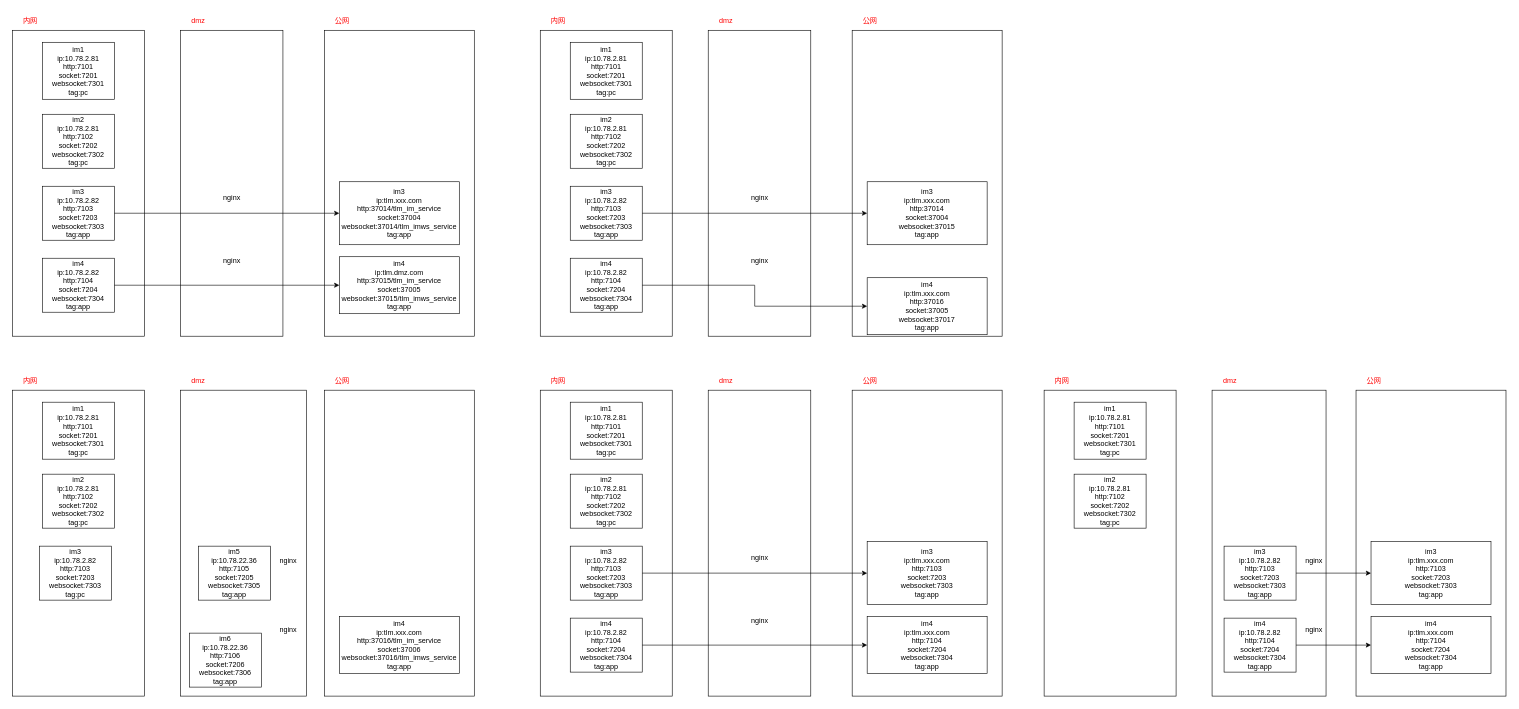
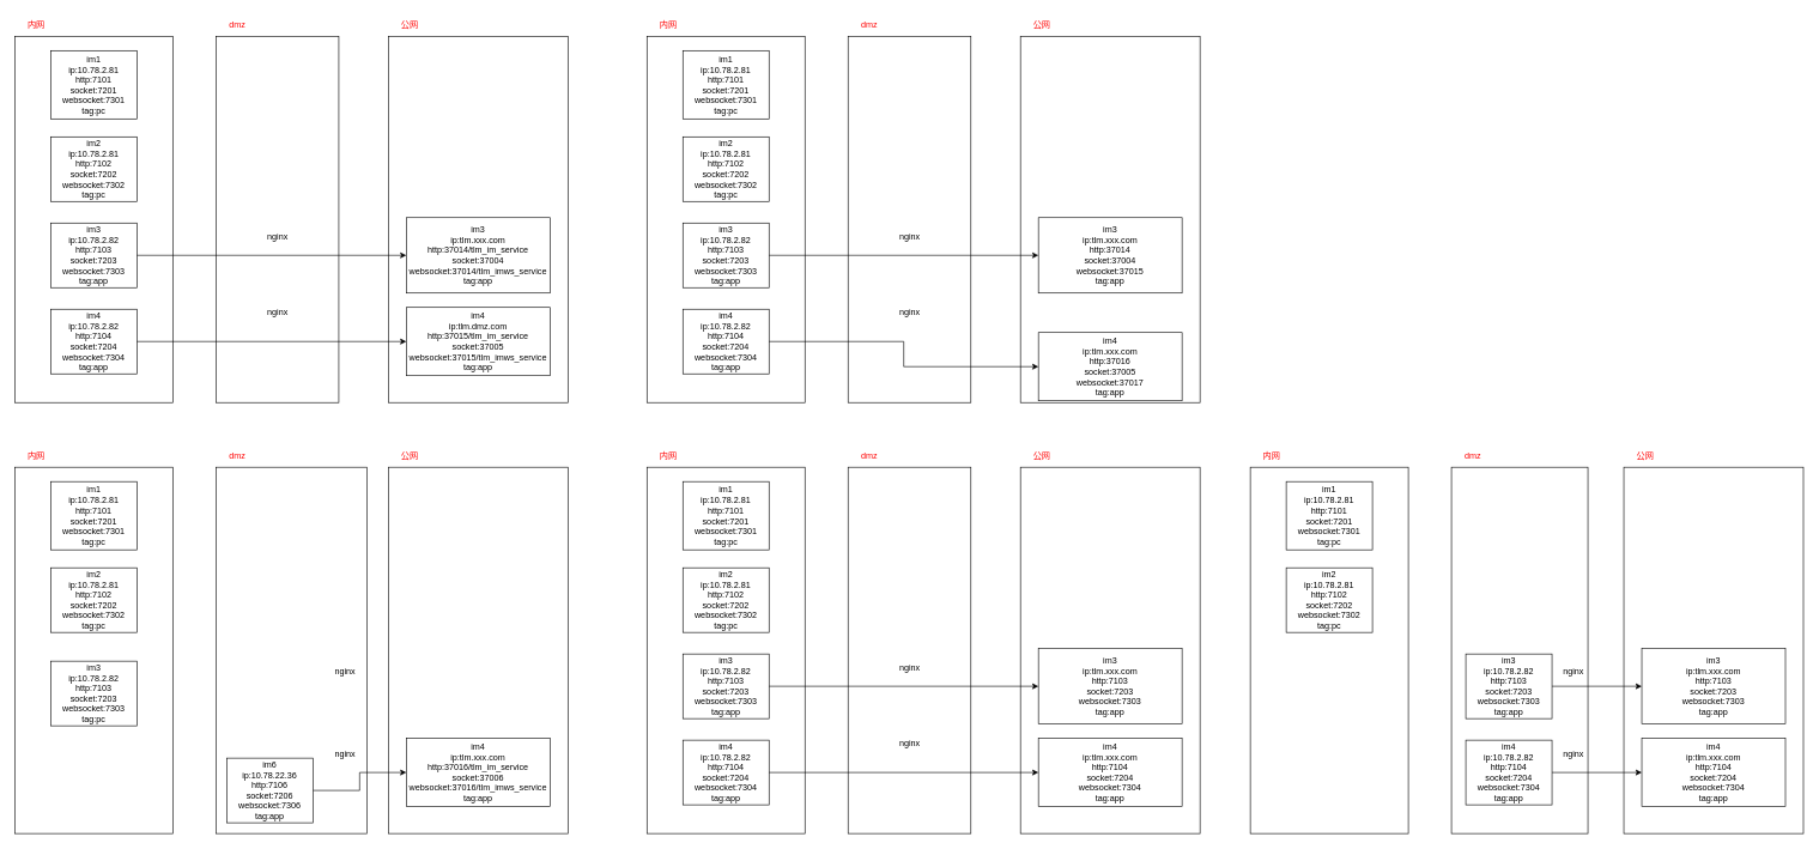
  <mxCell id="0" />
  <mxCell id="1" parent="0" />
  <mxCell id="2" value="" style="rounded=0;whiteSpace=wrap;html=1;" vertex="1" parent="1"><mxGeometry x="540" y="50" width="250" height="510" as="geometry" /></mxCell>
  <mxCell id="3" value="" style="group" vertex="1" connectable="0" parent="1"><mxGeometry x="20" y="50" width="220" height="510" as="geometry" /></mxCell>
  <mxCell id="4" value="" style="rounded=0;whiteSpace=wrap;html=1;movable=1;resizable=1;rotatable=1;deletable=1;editable=1;locked=0;connectable=1;" vertex="1" parent="3"><mxGeometry width="220" height="510" as="geometry" /></mxCell>
  <mxCell id="5" value="im2&lt;br&gt;ip:10.78.2.81&lt;br&gt;http:7102&lt;br&gt;socket:7202&lt;br&gt;websocket:7302&lt;br&gt;tag:pc" style="rounded=0;whiteSpace=wrap;html=1;" vertex="1" parent="3"><mxGeometry x="50" y="140" width="120" height="90" as="geometry" /></mxCell>
  <mxCell id="6" value="im1&lt;br&gt;ip:10.78.2.81&lt;br&gt;http:7101&lt;br&gt;socket:7201&lt;br&gt;websocket:7301&lt;br&gt;tag:pc" style="rounded=0;whiteSpace=wrap;html=1;" vertex="1" parent="3"><mxGeometry x="50" y="20" width="120" height="95" as="geometry" /></mxCell>
  <mxCell id="7" value="im3&lt;br&gt;ip:10.78.2.82&lt;br&gt;http:7103&lt;br&gt;socket:7203&lt;br&gt;websocket:7303&lt;br&gt;tag:app" style="rounded=0;whiteSpace=wrap;html=1;" vertex="1" parent="3"><mxGeometry x="50" y="260" width="120" height="90" as="geometry" /></mxCell>
  <mxCell id="8" value="im4&lt;br&gt;ip:10.78.2.82&lt;br&gt;http:7104&lt;br&gt;socket:7204&lt;br&gt;websocket:7304&lt;br&gt;tag:app" style="rounded=0;whiteSpace=wrap;html=1;" vertex="1" parent="3"><mxGeometry x="50" y="380" width="120" height="90" as="geometry" /></mxCell>
  <mxCell id="9" value="&lt;font color=&quot;#ff0000&quot;&gt;内网&lt;/font&gt;" style="text;html=1;strokeColor=none;fillColor=none;align=center;verticalAlign=middle;whiteSpace=wrap;rounded=0;" vertex="1" parent="1"><mxGeometry x="20" y="20" width="60" height="30" as="geometry" /></mxCell>
  <mxCell id="10" value="" style="rounded=0;whiteSpace=wrap;html=1;" vertex="1" parent="1"><mxGeometry x="300" y="50" width="171" height="510" as="geometry" /></mxCell>
  <mxCell id="11" value="&lt;font color=&quot;#ff0000&quot;&gt;dmz&lt;/font&gt;" style="text;html=1;strokeColor=none;fillColor=none;align=center;verticalAlign=middle;whiteSpace=wrap;rounded=0;" vertex="1" parent="1"><mxGeometry x="300" y="20" width="60" height="30" as="geometry" /></mxCell>
  <mxCell id="12" value="im3&lt;br&gt;ip:tlm.xxx.com&lt;br&gt;http:37014/tlm_im_service&lt;br&gt;socket:37004&lt;br&gt;websocket:37014/tlm_imws_service&lt;br&gt;tag:app" style="rounded=0;whiteSpace=wrap;html=1;" vertex="1" parent="1"><mxGeometry x="565" y="302.5" width="200" height="105" as="geometry" /></mxCell>
  <mxCell id="13" value="im4&lt;br&gt;ip:tlm.dmz.com&lt;br&gt;http:37015/tlm_im_service&lt;br&gt;socket:37005&lt;br&gt;websocket:37015/tlm_imws_service&lt;br&gt;tag:app" style="rounded=0;whiteSpace=wrap;html=1;" vertex="1" parent="1"><mxGeometry x="565" y="427.5" width="200" height="95" as="geometry" /></mxCell>
  <mxCell id="14" style="edgeStyle=orthogonalEdgeStyle;rounded=0;orthogonalLoop=1;jettySize=auto;html=1;exitX=1;exitY=0.5;exitDx=0;exitDy=0;" edge="1" parent="1" source="7" target="12"><mxGeometry relative="1" as="geometry" /></mxCell>
  <mxCell id="15" style="edgeStyle=orthogonalEdgeStyle;rounded=0;orthogonalLoop=1;jettySize=auto;html=1;exitX=1;exitY=0.5;exitDx=0;exitDy=0;entryX=0;entryY=0.5;entryDx=0;entryDy=0;" edge="1" parent="1" source="8" target="13"><mxGeometry relative="1" as="geometry" /></mxCell>
  <mxCell id="16" value="nginx" style="text;html=1;strokeColor=none;fillColor=none;align=center;verticalAlign=middle;whiteSpace=wrap;rounded=0;" vertex="1" parent="1"><mxGeometry x="355.5" y="315" width="60" height="30" as="geometry" /></mxCell>
  <mxCell id="17" value="nginx" style="text;html=1;strokeColor=none;fillColor=none;align=center;verticalAlign=middle;whiteSpace=wrap;rounded=0;" vertex="1" parent="1"><mxGeometry x="355.5" y="420" width="60" height="30" as="geometry" /></mxCell>
  <mxCell id="18" value="&lt;font color=&quot;#ff0000&quot;&gt;公网&lt;/font&gt;" style="text;html=1;strokeColor=none;fillColor=none;align=center;verticalAlign=middle;whiteSpace=wrap;rounded=0;" vertex="1" parent="1"><mxGeometry x="540" y="20" width="60" height="30" as="geometry" /></mxCell>
  <mxCell id="19" value="" style="rounded=0;whiteSpace=wrap;html=1;" vertex="1" parent="1"><mxGeometry x="540" y="650" width="250" height="510" as="geometry" /></mxCell>
  <mxCell id="20" value="" style="group" vertex="1" connectable="0" parent="1"><mxGeometry x="20" y="650" width="220" height="510" as="geometry" /></mxCell>
  <mxCell id="21" value="" style="rounded=0;whiteSpace=wrap;html=1;movable=1;resizable=1;rotatable=1;deletable=1;editable=1;locked=0;connectable=1;" vertex="1" parent="20"><mxGeometry width="220" height="510" as="geometry" /></mxCell>
  <mxCell id="22" value="im2&lt;br&gt;ip:10.78.2.81&lt;br&gt;http:7102&lt;br&gt;socket:7202&lt;br&gt;websocket:7302&lt;br&gt;tag:pc" style="rounded=0;whiteSpace=wrap;html=1;" vertex="1" parent="20"><mxGeometry x="50" y="140" width="120" height="90" as="geometry" /></mxCell>
  <mxCell id="23" value="im1&lt;br&gt;ip:10.78.2.81&lt;br&gt;http:7101&lt;br&gt;socket:7201&lt;br&gt;websocket:7301&lt;br&gt;tag:pc" style="rounded=0;whiteSpace=wrap;html=1;" vertex="1" parent="20"><mxGeometry x="50" y="20" width="120" height="95" as="geometry" /></mxCell>
- <mxCell id="24" value="im3&lt;br&gt;ip:10.78.2.82&lt;br&gt;http:7103&lt;br&gt;socket:7203&lt;br&gt;websocket:7303&lt;br&gt;tag:pc" style="rounded=0;whiteSpace=wrap;html=1;" vertex="1" parent="20"><mxGeometry x="45" y="260" width="120" height="90" as="geometry" /></mxCell>
+ <mxCell id="24" value="im3&lt;br&gt;ip:10.78.2.82&lt;br&gt;http:7103&lt;br&gt;socket:7203&lt;br&gt;websocket:7303&lt;br&gt;tag:pc" style="rounded=0;whiteSpace=wrap;html=1;" vertex="1" parent="20"><mxGeometry x="50" y="270" width="120" height="90" as="geometry" /></mxCell>
  <mxCell id="25" value="&lt;font color=&quot;#ff0000&quot;&gt;内网&lt;/font&gt;" style="text;html=1;strokeColor=none;fillColor=none;align=center;verticalAlign=middle;whiteSpace=wrap;rounded=0;" vertex="1" parent="1"><mxGeometry x="20" y="620" width="60" height="30" as="geometry" /></mxCell>
  <mxCell id="26" value="" style="rounded=0;whiteSpace=wrap;html=1;" vertex="1" parent="1"><mxGeometry x="300" y="650" width="210" height="510" as="geometry" /></mxCell>
  <mxCell id="27" value="&lt;font color=&quot;#ff0000&quot;&gt;dmz&lt;/font&gt;" style="text;html=1;strokeColor=none;fillColor=none;align=center;verticalAlign=middle;whiteSpace=wrap;rounded=0;" vertex="1" parent="1"><mxGeometry x="300" y="620" width="60" height="30" as="geometry" /></mxCell>
  <mxCell id="28" value="im4&lt;br&gt;ip:tlm.xxx.com&lt;br&gt;http:37016/tlm_im_service&lt;br&gt;socket:37006&lt;br&gt;websocket:37016/tlm_imws_service&lt;br&gt;tag:app" style="rounded=0;whiteSpace=wrap;html=1;" vertex="1" parent="1"><mxGeometry x="565" y="1027.5" width="200" height="95" as="geometry" /></mxCell>
+ <mxCell id="29" style="edgeStyle=orthogonalEdgeStyle;rounded=0;orthogonalLoop=1;jettySize=auto;html=1;exitX=1;exitY=0.5;exitDx=0;exitDy=0;entryX=0;entryY=0.5;entryDx=0;entryDy=0;" edge="1" parent="1" source="32" target="28"><mxGeometry relative="1" as="geometry" /></mxCell>
  <mxCell id="30" value="&lt;font color=&quot;#ff0000&quot;&gt;公网&lt;/font&gt;" style="text;html=1;strokeColor=none;fillColor=none;align=center;verticalAlign=middle;whiteSpace=wrap;rounded=0;" vertex="1" parent="1"><mxGeometry x="540" y="620" width="60" height="30" as="geometry" /></mxCell>
- <mxCell id="31" value="im5&lt;br&gt;ip:10.78.22.36&lt;br&gt;http:7105&lt;br&gt;socket:7205&lt;br&gt;websocket:7305&lt;br&gt;tag:app" style="rounded=0;whiteSpace=wrap;html=1;" vertex="1" parent="1"><mxGeometry x="330" y="910" width="120" height="90" as="geometry" /></mxCell>
  <mxCell id="32" value="im6&lt;br&gt;ip:10.78.22.36&lt;br&gt;http:7106&lt;br&gt;socket:7206&lt;br&gt;websocket:7306&lt;br&gt;tag:app" style="rounded=0;whiteSpace=wrap;html=1;" vertex="1" parent="1"><mxGeometry x="315" y="1055" width="120" height="90" as="geometry" /></mxCell>
  <mxCell id="33" value="nginx" style="text;html=1;strokeColor=none;fillColor=none;align=center;verticalAlign=middle;whiteSpace=wrap;rounded=0;" vertex="1" parent="1"><mxGeometry x="450" y="920" width="60" height="30" as="geometry" /></mxCell>
  <mxCell id="34" value="nginx" style="text;html=1;strokeColor=none;fillColor=none;align=center;verticalAlign=middle;whiteSpace=wrap;rounded=0;" vertex="1" parent="1"><mxGeometry x="450" y="1035" width="60" height="30" as="geometry" /></mxCell>
  <mxCell id="35" value="" style="rounded=0;whiteSpace=wrap;html=1;" vertex="1" parent="1"><mxGeometry x="1420" y="50" width="250" height="510" as="geometry" /></mxCell>
  <mxCell id="36" value="" style="group" vertex="1" connectable="0" parent="1"><mxGeometry x="900" y="50" width="220" height="510" as="geometry" /></mxCell>
  <mxCell id="37" value="" style="rounded=0;whiteSpace=wrap;html=1;movable=1;resizable=1;rotatable=1;deletable=1;editable=1;locked=0;connectable=1;" vertex="1" parent="36"><mxGeometry width="220" height="510" as="geometry" /></mxCell>
  <mxCell id="38" value="im2&lt;br&gt;ip:10.78.2.81&lt;br&gt;http:7102&lt;br&gt;socket:7202&lt;br&gt;websocket:7302&lt;br&gt;tag:pc" style="rounded=0;whiteSpace=wrap;html=1;" vertex="1" parent="36"><mxGeometry x="50" y="140" width="120" height="90" as="geometry" /></mxCell>
  <mxCell id="39" value="im1&lt;br&gt;ip:10.78.2.81&lt;br&gt;http:7101&lt;br&gt;socket:7201&lt;br&gt;websocket:7301&lt;br&gt;tag:pc" style="rounded=0;whiteSpace=wrap;html=1;" vertex="1" parent="36"><mxGeometry x="50" y="20" width="120" height="95" as="geometry" /></mxCell>
  <mxCell id="40" value="im3&lt;br&gt;ip:10.78.2.82&lt;br&gt;http:7103&lt;br&gt;socket:7203&lt;br&gt;websocket:7303&lt;br&gt;tag:app" style="rounded=0;whiteSpace=wrap;html=1;" vertex="1" parent="36"><mxGeometry x="50" y="260" width="120" height="90" as="geometry" /></mxCell>
  <mxCell id="41" value="im4&lt;br&gt;ip:10.78.2.82&lt;br&gt;http:7104&lt;br&gt;socket:7204&lt;br&gt;websocket:7304&lt;br&gt;tag:app" style="rounded=0;whiteSpace=wrap;html=1;" vertex="1" parent="36"><mxGeometry x="50" y="380" width="120" height="90" as="geometry" /></mxCell>
  <mxCell id="42" value="&lt;font color=&quot;#ff0000&quot;&gt;内网&lt;/font&gt;" style="text;html=1;strokeColor=none;fillColor=none;align=center;verticalAlign=middle;whiteSpace=wrap;rounded=0;" vertex="1" parent="1"><mxGeometry x="900" y="20" width="60" height="30" as="geometry" /></mxCell>
  <mxCell id="43" value="" style="rounded=0;whiteSpace=wrap;html=1;" vertex="1" parent="1"><mxGeometry x="1180" y="50" width="171" height="510" as="geometry" /></mxCell>
  <mxCell id="44" value="&lt;font color=&quot;#ff0000&quot;&gt;dmz&lt;/font&gt;" style="text;html=1;strokeColor=none;fillColor=none;align=center;verticalAlign=middle;whiteSpace=wrap;rounded=0;" vertex="1" parent="1"><mxGeometry x="1180" y="20" width="60" height="30" as="geometry" /></mxCell>
  <mxCell id="45" value="im3&lt;br&gt;ip:tlm.xxx.com&lt;br&gt;http:37014&lt;br&gt;socket:37004&lt;br&gt;websocket:37015&lt;br&gt;tag:app" style="rounded=0;whiteSpace=wrap;html=1;" vertex="1" parent="1"><mxGeometry x="1445" y="302.5" width="200" height="105" as="geometry" /></mxCell>
  <mxCell id="46" value="im4&lt;br&gt;ip:tlm.xxx.com&lt;br&gt;http:37016&lt;br&gt;socket:37005&lt;br&gt;websocket:37017&lt;br&gt;tag:app" style="rounded=0;whiteSpace=wrap;html=1;" vertex="1" parent="1"><mxGeometry x="1445" y="462.5" width="200" height="95" as="geometry" /></mxCell>
  <mxCell id="47" style="edgeStyle=orthogonalEdgeStyle;rounded=0;orthogonalLoop=1;jettySize=auto;html=1;exitX=1;exitY=0.5;exitDx=0;exitDy=0;" edge="1" parent="1" source="40" target="45"><mxGeometry relative="1" as="geometry" /></mxCell>
  <mxCell id="48" style="edgeStyle=orthogonalEdgeStyle;rounded=0;orthogonalLoop=1;jettySize=auto;html=1;exitX=1;exitY=0.5;exitDx=0;exitDy=0;entryX=0;entryY=0.5;entryDx=0;entryDy=0;" edge="1" parent="1" source="41" target="46"><mxGeometry relative="1" as="geometry" /></mxCell>
  <mxCell id="49" value="nginx" style="text;html=1;strokeColor=none;fillColor=none;align=center;verticalAlign=middle;whiteSpace=wrap;rounded=0;" vertex="1" parent="1"><mxGeometry x="1235.5" y="315" width="60" height="30" as="geometry" /></mxCell>
  <mxCell id="50" value="nginx" style="text;html=1;strokeColor=none;fillColor=none;align=center;verticalAlign=middle;whiteSpace=wrap;rounded=0;" vertex="1" parent="1"><mxGeometry x="1235.5" y="420" width="60" height="30" as="geometry" /></mxCell>
  <mxCell id="51" value="&lt;font color=&quot;#ff0000&quot;&gt;公网&lt;/font&gt;" style="text;html=1;strokeColor=none;fillColor=none;align=center;verticalAlign=middle;whiteSpace=wrap;rounded=0;" vertex="1" parent="1"><mxGeometry x="1420" y="20" width="60" height="30" as="geometry" /></mxCell>
  <mxCell id="52" value="" style="rounded=0;whiteSpace=wrap;html=1;" vertex="1" parent="1"><mxGeometry x="1420" y="650" width="250" height="510" as="geometry" /></mxCell>
  <mxCell id="53" value="" style="group" vertex="1" connectable="0" parent="1"><mxGeometry x="900" y="650" width="220" height="510" as="geometry" /></mxCell>
  <mxCell id="54" value="" style="rounded=0;whiteSpace=wrap;html=1;movable=1;resizable=1;rotatable=1;deletable=1;editable=1;locked=0;connectable=1;" vertex="1" parent="53"><mxGeometry width="220" height="510" as="geometry" /></mxCell>
  <mxCell id="55" value="im2&lt;br&gt;ip:10.78.2.81&lt;br&gt;http:7102&lt;br&gt;socket:7202&lt;br&gt;websocket:7302&lt;br&gt;tag:pc" style="rounded=0;whiteSpace=wrap;html=1;" vertex="1" parent="53"><mxGeometry x="50" y="140" width="120" height="90" as="geometry" /></mxCell>
  <mxCell id="56" value="im1&lt;br&gt;ip:10.78.2.81&lt;br&gt;http:7101&lt;br&gt;socket:7201&lt;br&gt;websocket:7301&lt;br&gt;tag:pc" style="rounded=0;whiteSpace=wrap;html=1;" vertex="1" parent="53"><mxGeometry x="50" y="20" width="120" height="95" as="geometry" /></mxCell>
  <mxCell id="57" value="im3&lt;br&gt;ip:10.78.2.82&lt;br&gt;http:7103&lt;br&gt;socket:7203&lt;br&gt;websocket:7303&lt;br&gt;tag:app" style="rounded=0;whiteSpace=wrap;html=1;" vertex="1" parent="53"><mxGeometry x="50" y="260" width="120" height="90" as="geometry" /></mxCell>
  <mxCell id="58" value="im4&lt;br&gt;ip:10.78.2.82&lt;br&gt;http:7104&lt;br&gt;socket:7204&lt;br&gt;websocket:7304&lt;br&gt;tag:app" style="rounded=0;whiteSpace=wrap;html=1;" vertex="1" parent="53"><mxGeometry x="50" y="380" width="120" height="90" as="geometry" /></mxCell>
  <mxCell id="59" value="&lt;font color=&quot;#ff0000&quot;&gt;内网&lt;/font&gt;" style="text;html=1;strokeColor=none;fillColor=none;align=center;verticalAlign=middle;whiteSpace=wrap;rounded=0;" vertex="1" parent="1"><mxGeometry x="900" y="620" width="60" height="30" as="geometry" /></mxCell>
  <mxCell id="60" value="" style="rounded=0;whiteSpace=wrap;html=1;" vertex="1" parent="1"><mxGeometry x="1180" y="650" width="171" height="510" as="geometry" /></mxCell>
  <mxCell id="61" value="&lt;font color=&quot;#ff0000&quot;&gt;dmz&lt;/font&gt;" style="text;html=1;strokeColor=none;fillColor=none;align=center;verticalAlign=middle;whiteSpace=wrap;rounded=0;" vertex="1" parent="1"><mxGeometry x="1180" y="620" width="60" height="30" as="geometry" /></mxCell>
  <mxCell id="62" value="im3&lt;br&gt;ip:tlm.xxx.com&lt;br&gt;http:7103&lt;br&gt;socket:7203&lt;br&gt;websocket:7303&lt;br&gt;tag:app" style="rounded=0;whiteSpace=wrap;html=1;" vertex="1" parent="1"><mxGeometry x="1445" y="902.5" width="200" height="105" as="geometry" /></mxCell>
  <mxCell id="63" value="im4&lt;br&gt;ip:tlm.xxx.com&lt;br&gt;http:7104&lt;br&gt;socket:7204&lt;br&gt;websocket:7304&lt;br&gt;tag:app" style="rounded=0;whiteSpace=wrap;html=1;" vertex="1" parent="1"><mxGeometry x="1445" y="1027.5" width="200" height="95" as="geometry" /></mxCell>
  <mxCell id="64" style="edgeStyle=orthogonalEdgeStyle;rounded=0;orthogonalLoop=1;jettySize=auto;html=1;exitX=1;exitY=0.5;exitDx=0;exitDy=0;" edge="1" parent="1" source="57" target="62"><mxGeometry relative="1" as="geometry" /></mxCell>
  <mxCell id="65" style="edgeStyle=orthogonalEdgeStyle;rounded=0;orthogonalLoop=1;jettySize=auto;html=1;exitX=1;exitY=0.5;exitDx=0;exitDy=0;entryX=0;entryY=0.5;entryDx=0;entryDy=0;" edge="1" parent="1" source="58" target="63"><mxGeometry relative="1" as="geometry" /></mxCell>
  <mxCell id="66" value="nginx" style="text;html=1;strokeColor=none;fillColor=none;align=center;verticalAlign=middle;whiteSpace=wrap;rounded=0;" vertex="1" parent="1"><mxGeometry x="1235.5" y="915" width="60" height="30" as="geometry" /></mxCell>
  <mxCell id="67" value="nginx" style="text;html=1;strokeColor=none;fillColor=none;align=center;verticalAlign=middle;whiteSpace=wrap;rounded=0;" vertex="1" parent="1"><mxGeometry x="1235.5" y="1020" width="60" height="30" as="geometry" /></mxCell>
  <mxCell id="68" value="&lt;font color=&quot;#ff0000&quot;&gt;公网&lt;/font&gt;" style="text;html=1;strokeColor=none;fillColor=none;align=center;verticalAlign=middle;whiteSpace=wrap;rounded=0;" vertex="1" parent="1"><mxGeometry x="1420" y="620" width="60" height="30" as="geometry" /></mxCell>
  <mxCell id="69" value="" style="rounded=0;whiteSpace=wrap;html=1;" vertex="1" parent="1"><mxGeometry x="2260" y="650" width="250" height="510" as="geometry" /></mxCell>
  <mxCell id="70" value="" style="group" vertex="1" connectable="0" parent="1"><mxGeometry x="1740" y="650" width="220" height="510" as="geometry" /></mxCell>
  <mxCell id="71" value="" style="rounded=0;whiteSpace=wrap;html=1;movable=1;resizable=1;rotatable=1;deletable=1;editable=1;locked=0;connectable=1;" vertex="1" parent="70"><mxGeometry width="220" height="510" as="geometry" /></mxCell>
  <mxCell id="72" value="im2&lt;br&gt;ip:10.78.2.81&lt;br&gt;http:7102&lt;br&gt;socket:7202&lt;br&gt;websocket:7302&lt;br&gt;tag:pc" style="rounded=0;whiteSpace=wrap;html=1;" vertex="1" parent="70"><mxGeometry x="50" y="140" width="120" height="90" as="geometry" /></mxCell>
  <mxCell id="73" value="im1&lt;br&gt;ip:10.78.2.81&lt;br&gt;http:7101&lt;br&gt;socket:7201&lt;br&gt;websocket:7301&lt;br&gt;tag:pc" style="rounded=0;whiteSpace=wrap;html=1;" vertex="1" parent="70"><mxGeometry x="50" y="20" width="120" height="95" as="geometry" /></mxCell>
  <mxCell id="74" value="&lt;font color=&quot;#ff0000&quot;&gt;内网&lt;/font&gt;" style="text;html=1;strokeColor=none;fillColor=none;align=center;verticalAlign=middle;whiteSpace=wrap;rounded=0;" vertex="1" parent="1"><mxGeometry x="1740" y="620" width="60" height="30" as="geometry" /></mxCell>
  <mxCell id="75" value="" style="rounded=0;whiteSpace=wrap;html=1;" vertex="1" parent="1"><mxGeometry x="2020" y="650" width="190" height="510" as="geometry" /></mxCell>
  <mxCell id="76" value="&lt;font color=&quot;#ff0000&quot;&gt;dmz&lt;/font&gt;" style="text;html=1;strokeColor=none;fillColor=none;align=center;verticalAlign=middle;whiteSpace=wrap;rounded=0;" vertex="1" parent="1"><mxGeometry x="2020" y="620" width="60" height="30" as="geometry" /></mxCell>
  <mxCell id="77" value="im3&lt;br&gt;ip:tlm.xxx.com&lt;br&gt;http:7103&lt;br&gt;socket:7203&lt;br&gt;websocket:7303&lt;br&gt;tag:app" style="rounded=0;whiteSpace=wrap;html=1;" vertex="1" parent="1"><mxGeometry x="2285" y="902.5" width="200" height="105" as="geometry" /></mxCell>
  <mxCell id="78" value="im4&lt;br&gt;ip:tlm.xxx.com&lt;br&gt;http:7104&lt;br&gt;socket:7204&lt;br&gt;websocket:7304&lt;br&gt;tag:app" style="rounded=0;whiteSpace=wrap;html=1;" vertex="1" parent="1"><mxGeometry x="2285" y="1027.5" width="200" height="95" as="geometry" /></mxCell>
  <mxCell id="79" style="edgeStyle=orthogonalEdgeStyle;rounded=0;orthogonalLoop=1;jettySize=auto;html=1;exitX=1;exitY=0.5;exitDx=0;exitDy=0;" edge="1" parent="1" source="84" target="77"><mxGeometry relative="1" as="geometry" /></mxCell>
  <mxCell id="80" style="edgeStyle=orthogonalEdgeStyle;rounded=0;orthogonalLoop=1;jettySize=auto;html=1;exitX=1;exitY=0.5;exitDx=0;exitDy=0;entryX=0;entryY=0.5;entryDx=0;entryDy=0;" edge="1" parent="1" source="85" target="78"><mxGeometry relative="1" as="geometry" /></mxCell>
  <mxCell id="81" value="nginx" style="text;html=1;strokeColor=none;fillColor=none;align=center;verticalAlign=middle;whiteSpace=wrap;rounded=0;" vertex="1" parent="1"><mxGeometry x="2160" y="920" width="60" height="30" as="geometry" /></mxCell>
  <mxCell id="82" value="nginx" style="text;html=1;strokeColor=none;fillColor=none;align=center;verticalAlign=middle;whiteSpace=wrap;rounded=0;" vertex="1" parent="1"><mxGeometry x="2160" y="1035" width="60" height="30" as="geometry" /></mxCell>
  <mxCell id="83" value="&lt;font color=&quot;#ff0000&quot;&gt;公网&lt;/font&gt;" style="text;html=1;strokeColor=none;fillColor=none;align=center;verticalAlign=middle;whiteSpace=wrap;rounded=0;" vertex="1" parent="1"><mxGeometry x="2260" y="620" width="60" height="30" as="geometry" /></mxCell>
  <mxCell id="84" value="im3&lt;br&gt;ip:10.78.2.82&lt;br&gt;http:7103&lt;br&gt;socket:7203&lt;br&gt;websocket:7303&lt;br&gt;tag:app" style="rounded=0;whiteSpace=wrap;html=1;" vertex="1" parent="1"><mxGeometry x="2040" y="910" width="120" height="90" as="geometry" /></mxCell>
  <mxCell id="85" value="im4&lt;br&gt;ip:10.78.2.82&lt;br&gt;http:7104&lt;br&gt;socket:7204&lt;br&gt;websocket:7304&lt;br&gt;tag:app" style="rounded=0;whiteSpace=wrap;html=1;" vertex="1" parent="1"><mxGeometry x="2040" y="1030" width="120" height="90" as="geometry" /></mxCell>
